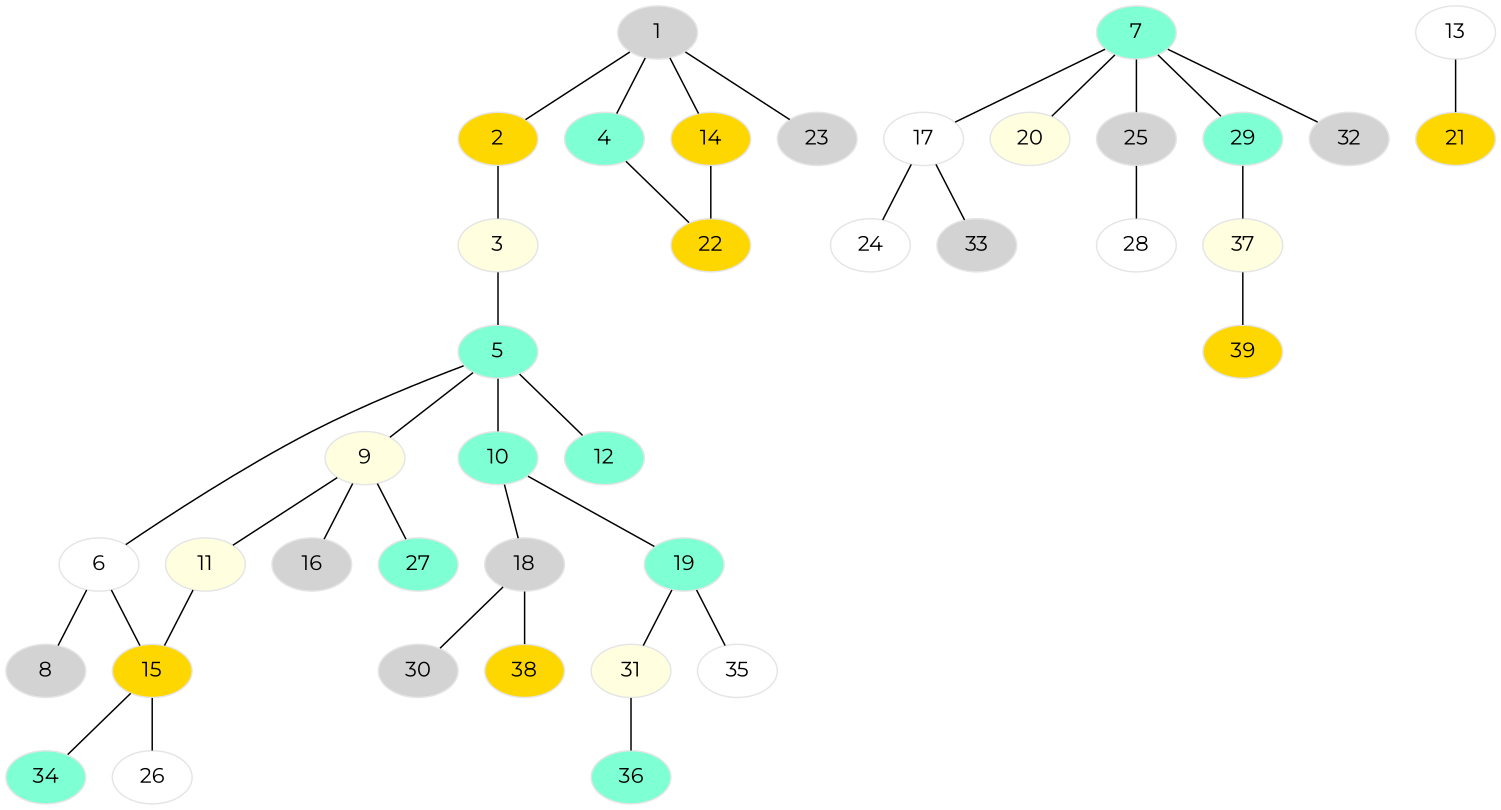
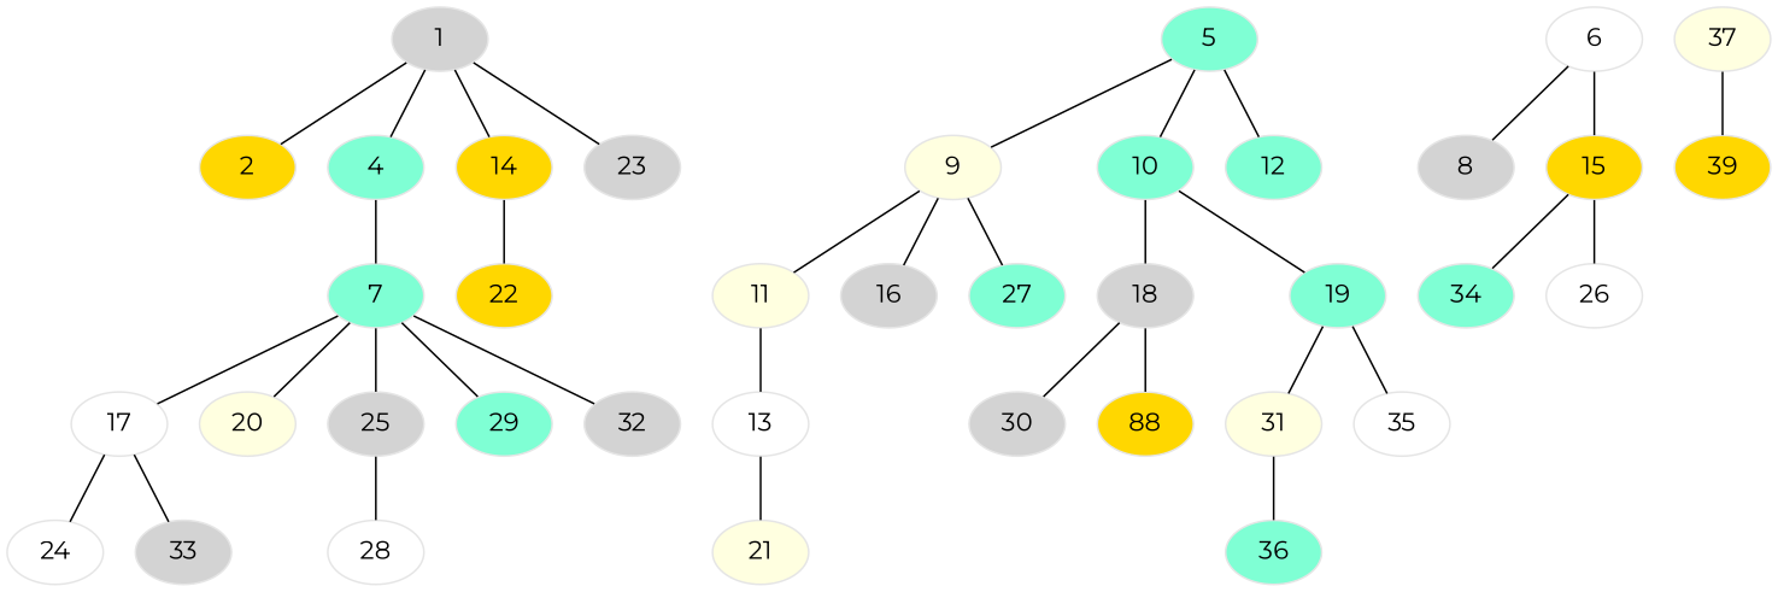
  graph {
    fontname=Montserrat
    node [color=gray90 fillcolor=aquamarine fontname=Montserrat style=filled]
    edge [fontname=Montserrat weight=1.0]
    1 [fillcolor=lightgrey]
    2 [fillcolor=gold]
    4
    14 [fillcolor=gold]
    23 [fillcolor=lightgrey]
-   3 [fillcolor=lightyellow]
    7
    22 [fillcolor=gold]
    5
    6 [fillcolor=white]
    9 [fillcolor=lightyellow]
    10
    12
    17 [fillcolor=white]
    20 [fillcolor=lightyellow]
    25 [fillcolor=lightgrey]
    29
    32 [fillcolor=lightgrey]
    8 [fillcolor=lightgrey]
    15 [fillcolor=gold]
    11 [fillcolor=lightyellow]
    16 [fillcolor=lightgrey]
    27
    18 [fillcolor=lightgrey]
    19
    34
    26 [fillcolor=white]
    24 [fillcolor=white]
    33 [fillcolor=lightgrey]
    28 [fillcolor=white]
    37 [fillcolor=lightyellow]
    13 [fillcolor=white]
    30 [fillcolor=lightgrey]
-   38 [fillcolor=gold]
+   38 [fillcolor=gold label=88]
    31 [fillcolor=lightyellow]
    35 [fillcolor=white]
-   21 [fillcolor=gold]
+   21 [fillcolor=lightyellow]
    36
    39 [fillcolor=gold]
    1 -- 2
    1 -- 4
    1 -- 14
    1 -- 23
-   2 -- 3
-   4 -- 22
+   4 -- 7
    14 -- 22 [weight=2.0]
-   3 -- 5
    7 -- 17
    7 -- 20
    7 -- 25
    7 -- 29
    7 -- 32
-   5 -- 6
    5 -- 9
    5 -- 10
    5 -- 12 [weight=2.0]
    6 -- 8
    6 -- 15 [weight=2.0]
    9 -- 11
    9 -- 16
    9 -- 27
    10 -- 18
    10 -- 19
    17 -- 24
    17 -- 33
    25 -- 28
-   29 -- 37
    15 -- 34
    15 -- 26 [weight=2.0]
-   11 -- 15
+   11 -- 13
    18 -- 30
    18 -- 38
    19 -- 31
    19 -- 35 [weight=2.0]
    37 -- 39
    13 -- 21
    31 -- 36
  }
